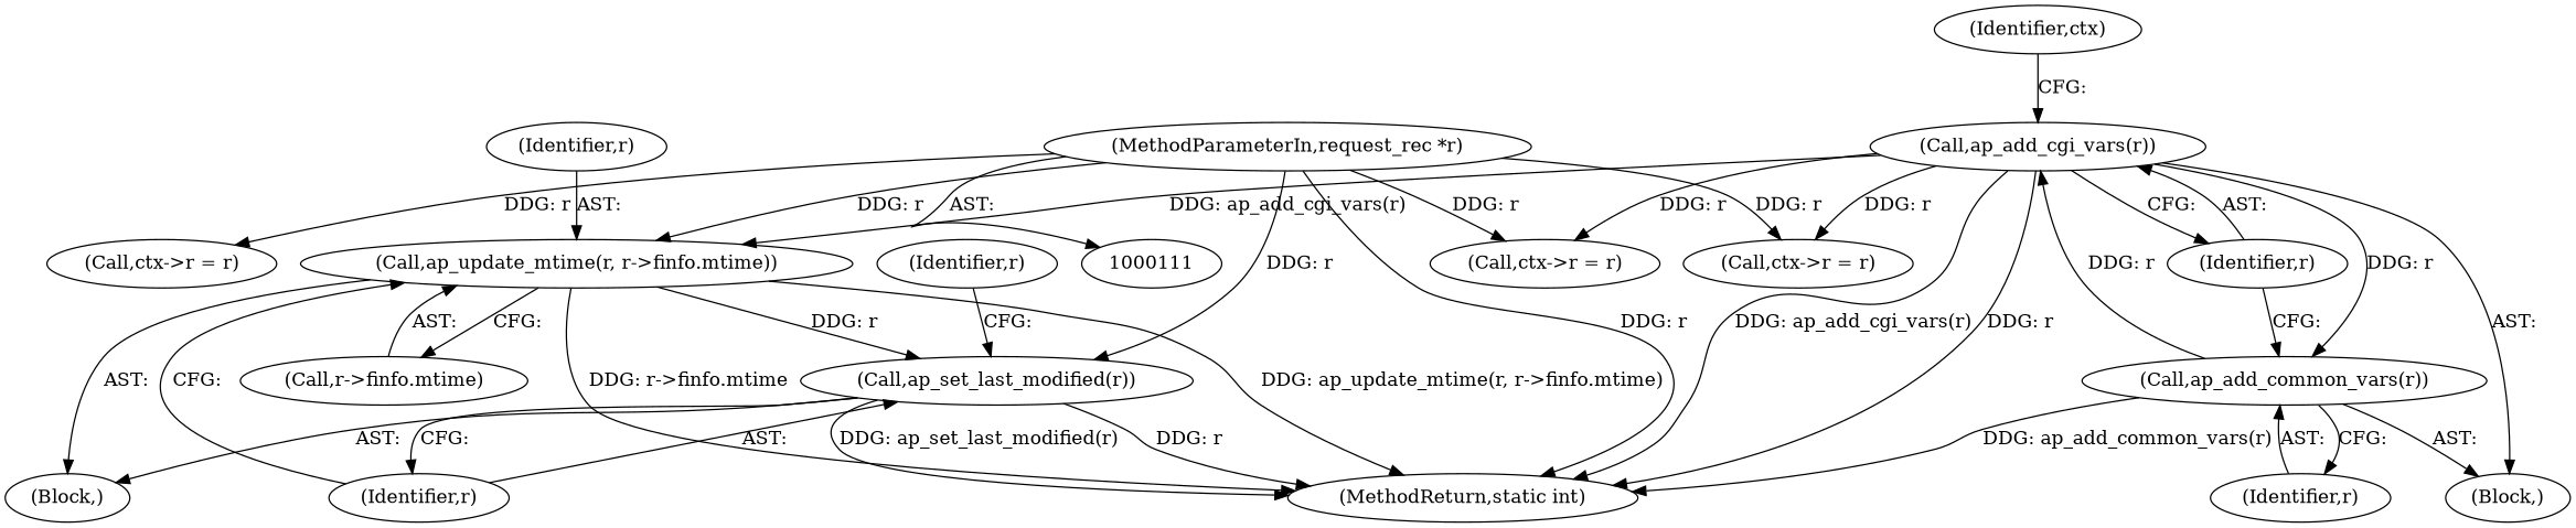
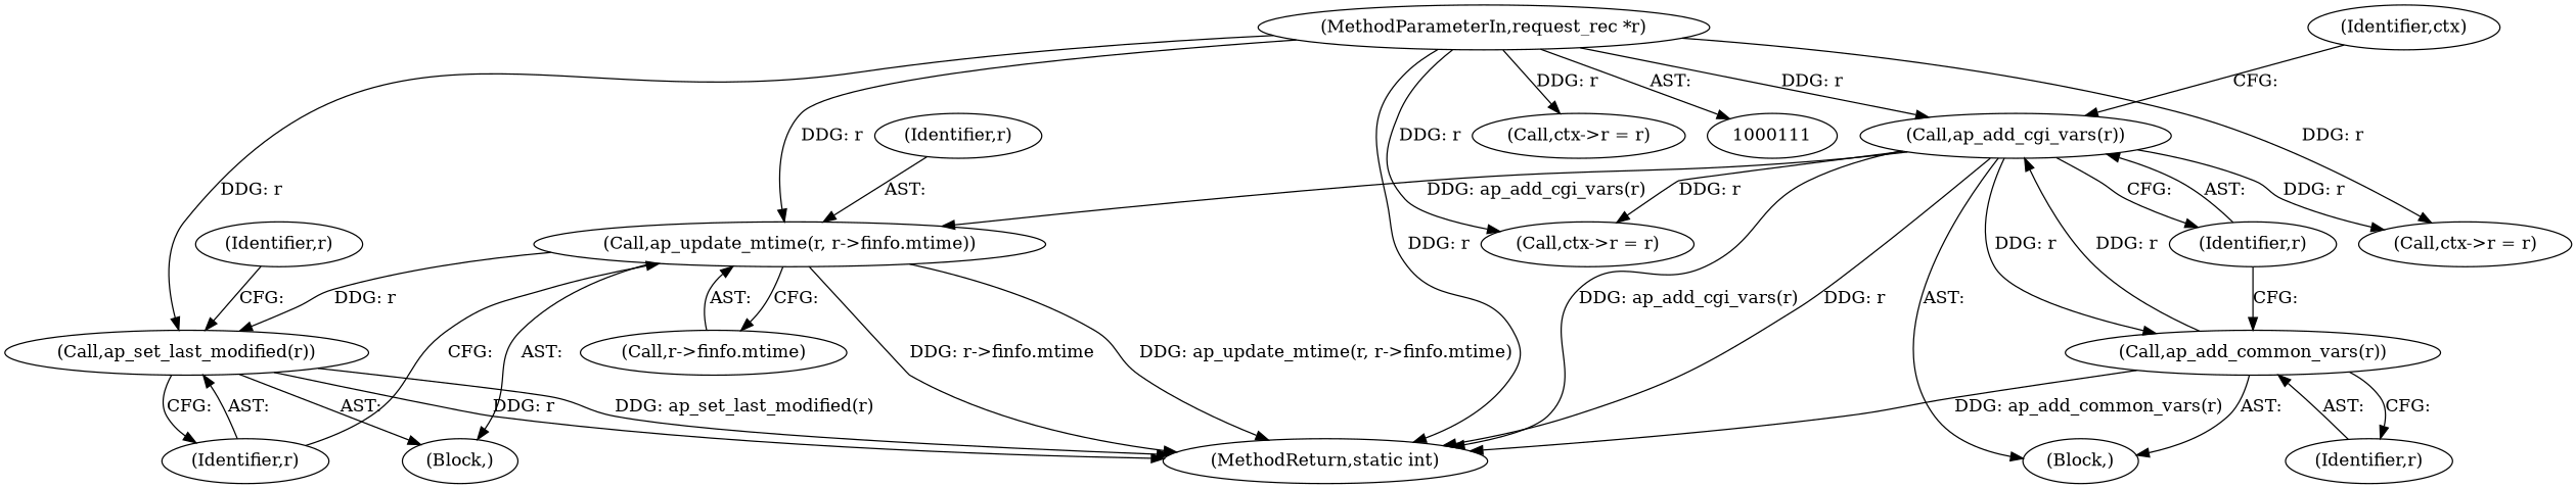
  digraph {
    n1 [label="(Call,ap_update_mtime(r, r->finfo.mtime))"]
    n2 [label="(Call,ap_set_last_modified(r))"]
    n3 [label="(Call,r->finfo.mtime)"]
    n4 [label="(MethodReturn,static int)"]
    n5 [label="(Block,)"]
    n6 [label="(Identifier,r)"]
    n7 [label="(Call,ap_add_cgi_vars(r))"]
    n8 [label="(Call,ap_add_common_vars(r))"]
    n9 [label="(Block,)"]
    n10 [label="(Call,ctx->r = r)"]
    n11 [label="(Call,ctx->r = r)"]
    n12 [label="(Identifier,r)"]
    n13 [label="(Identifier,r)"]
    n14 [label="(MethodParameterIn,request_rec *r)"]
    n15 [label="(Call,ctx->r = r)"]
    1000111
    n17 [label="(Identifier,ctx)"]
    n18 [label="(Identifier,r)"]
    n19 [label="(Identifier,r)"]
    n1 -> n2 [label="DDG: r"]
    n1 -> n3 [label="CFG: "]
    n1 -> n4 [label="DDG: r->finfo.mtime"]
    n1 -> n4 [label="DDG: ap_update_mtime(r, r->finfo.mtime)"]
    n1 -> n5 [label="AST: "]
    n2 -> n4 [label="DDG: r"]
    n2 -> n4 [label="DDG: ap_set_last_modified(r)"]
    n2 -> n5 [label="AST: "]
    n2 -> n6 [label="CFG: "]
    n3 -> n1 [label="AST: "]
    n6 -> n1 [label="CFG: "]
    n6 -> n2 [label="AST: "]
    n7 -> n1 [label="DDG: ap_add_cgi_vars(r)"]
    n7 -> n4 [label="DDG: ap_add_cgi_vars(r)"]
    n7 -> n4 [label="DDG: r"]
    n7 -> n8 [label="DDG: r"]
    n7 -> n9 [label="AST: "]
    n7 -> n10 [label="DDG: r"]
    n7 -> n11 [label="DDG: r"]
    n7 -> n12 [label="CFG: "]
    n8 -> n4 [label="DDG: ap_add_common_vars(r)"]
    n8 -> n7 [label="DDG: r"]
    n8 -> n9 [label="AST: "]
    n8 -> n13 [label="CFG: "]
    n12 -> n7 [label="AST: "]
    n12 -> n8 [label="CFG: "]
    n13 -> n8 [label="AST: "]
    n14 -> n1 [label="DDG: r"]
    n14 -> n2 [label="DDG: r"]
    n14 -> n4 [label="DDG: r"]
+   n14 -> n7 [label="DDG: r"]
    n14 -> n10 [label="DDG: r"]
    n14 -> n11 [label="DDG: r"]
    n14 -> n15 [label="DDG: r"]
    n14 -> 1000111 [label="AST: "]
    n17 -> n7 [label="CFG: "]
    n18 -> n2 [label="CFG: "]
    n19 -> n1 [label="AST: "]
  }
